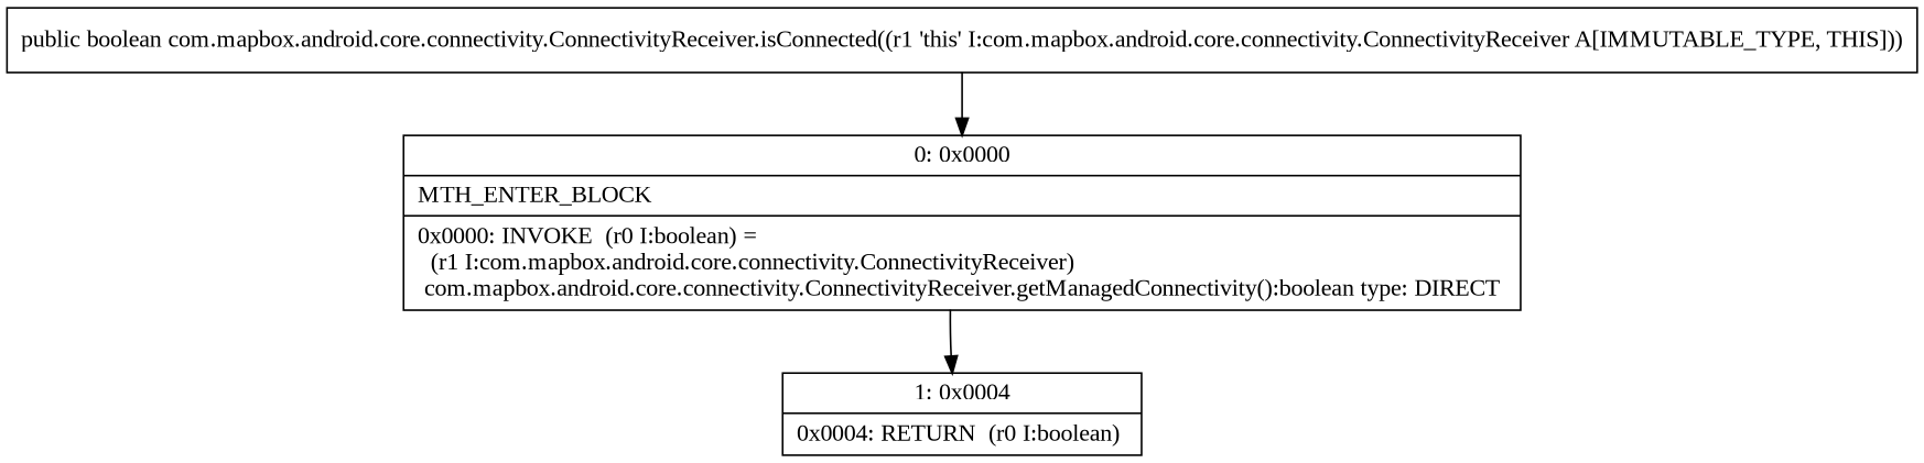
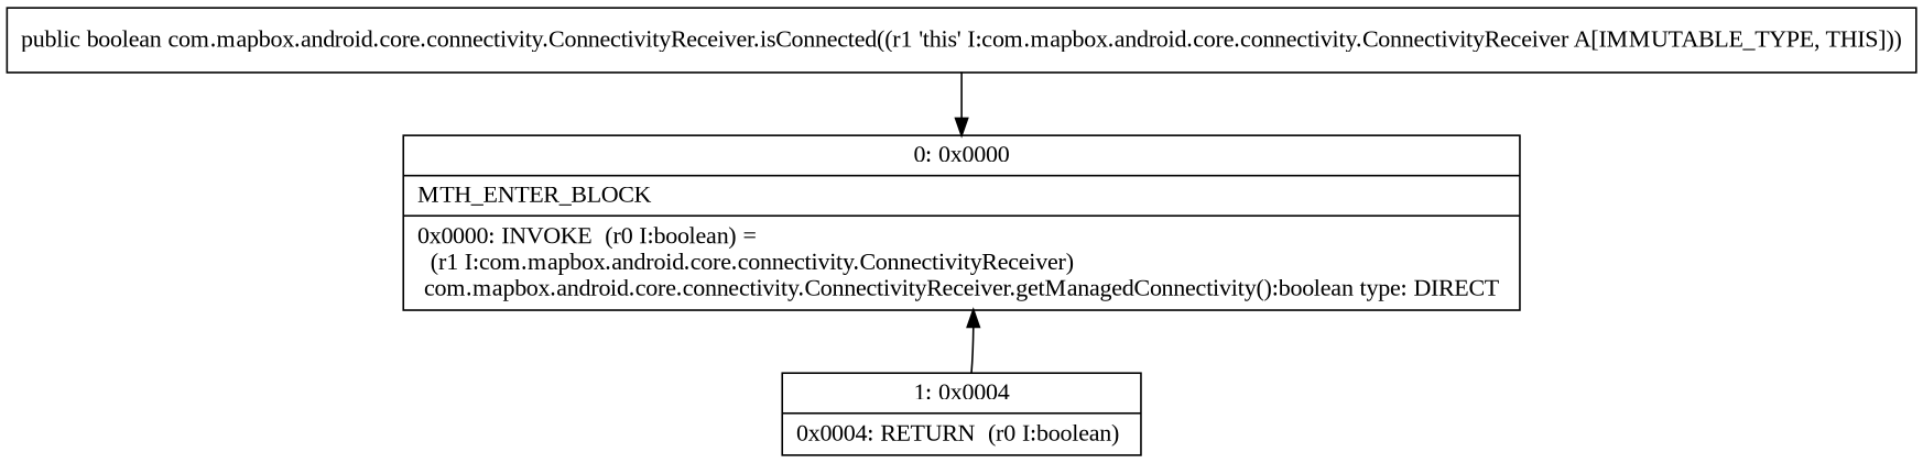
  digraph {
    fontname="Liberation Serif"
    node [shape=record fontname="Liberation Serif"]
    edge [fontname="Liberation Serif"]
    n1 [label="{0\:\ 0x0000|MTH_ENTER_BLOCK\l|0x0000: INVOKE  (r0 I:boolean) = \l  (r1 I:com.mapbox.android.core.connectivity.ConnectivityReceiver)\l com.mapbox.android.core.connectivity.ConnectivityReceiver.getManagedConnectivity():boolean type: DIRECT \l}"]
    n2 [label="{1\:\ 0x0004|0x0004: RETURN  (r0 I:boolean) \l}"]
    n3 [label="{public boolean com.mapbox.android.core.connectivity.ConnectivityReceiver.isConnected((r1 'this' I:com.mapbox.android.core.connectivity.ConnectivityReceiver A[IMMUTABLE_TYPE, THIS])) }"]
-   n1 -> n2
+   n2 -> n1
    n3 -> n1
  }
